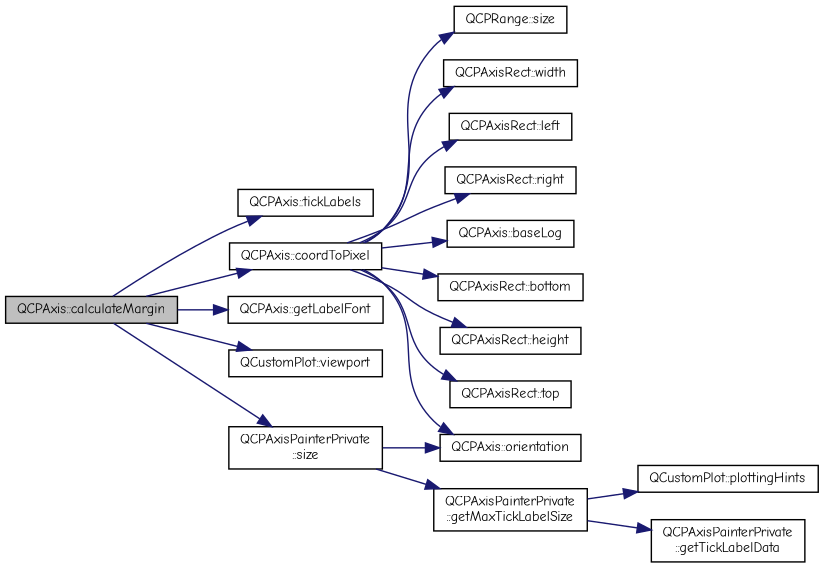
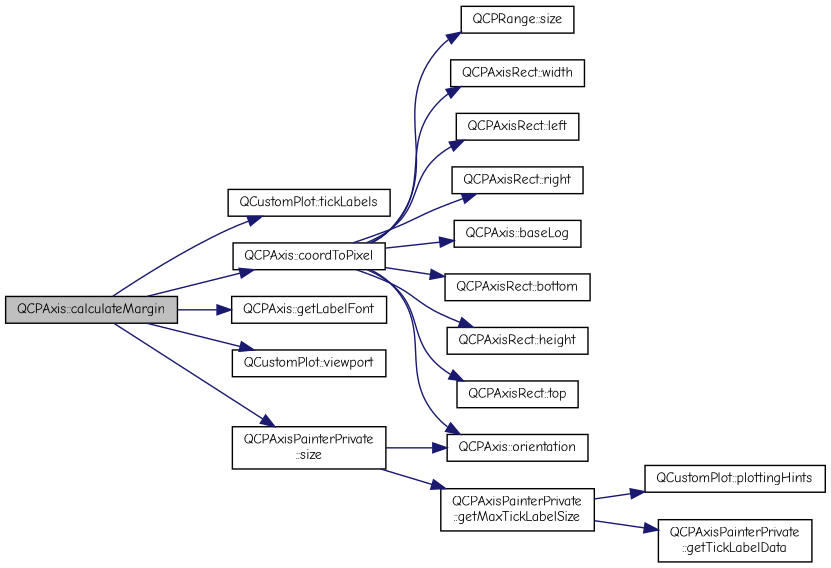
  digraph {
    fontname="Comic Neue"
    rankdir=LR
    node [color=black fillcolor=white fontname="Comic Neue" fontsize=10 shape=record style=filled]
    edge [color=midnightblue fontname="Comic Neue" fontsize=10 labelfontname=Helvetica labelfontsize=10 style=solid]
    n1 [fillcolor=grey75 fontcolor=black height=0.2 label="QCPAxis::calculateMargin" width=0.4]
-   n2 [height=0.2 label="QCPAxis::tickLabels" width=0.4]
+   n2 [height=0.2 label="QCustomPlot::tickLabels" width=0.4]
    n3 [height=0.2 label="QCPAxis::coordToPixel" width=0.4]
    n4 [height=0.2 label="QCPAxis::getLabelFont" width=0.4]
    n5 [height=0.2 label="QCustomPlot::viewport" width=0.4]
    n6 [height=0.2 label="QCPAxisPainterPrivate\l::size" width=0.4]
    n7 [height=0.2 label="QCPAxis::orientation" width=0.4]
    n8 [height=0.2 label="QCPRange::size" width=0.4]
    n9 [height=0.2 label="QCPAxisRect::width" width=0.4]
    n10 [height=0.2 label="QCPAxisRect::left" width=0.4]
    n11 [height=0.2 label="QCPAxisRect::right" width=0.4]
    n12 [height=0.2 label="QCPAxis::baseLog" width=0.4]
    n13 [height=0.2 label="QCPAxisRect::bottom" width=0.4]
    n14 [height=0.2 label="QCPAxisRect::height" width=0.4]
    n15 [height=0.2 label="QCPAxisRect::top" width=0.4]
    n16 [height=0.2 label="QCPAxisPainterPrivate\l::getMaxTickLabelSize" width=0.4]
    n17 [height=0.2 label="QCustomPlot::plottingHints" width=0.4]
    n18 [height=0.2 label="QCPAxisPainterPrivate\l::getTickLabelData" width=0.4]
    n1 -> n2
    n1 -> n3
    n1 -> n4
    n1 -> n5
    n1 -> n6
    n3 -> n7
    n3 -> n8
    n3 -> n9
    n3 -> n10
    n3 -> n11
    n3 -> n12
    n3 -> n13
    n3 -> n14
    n3 -> n15
    n6 -> n7
    n6 -> n16
    n16 -> n17
    n16 -> n18
  }
